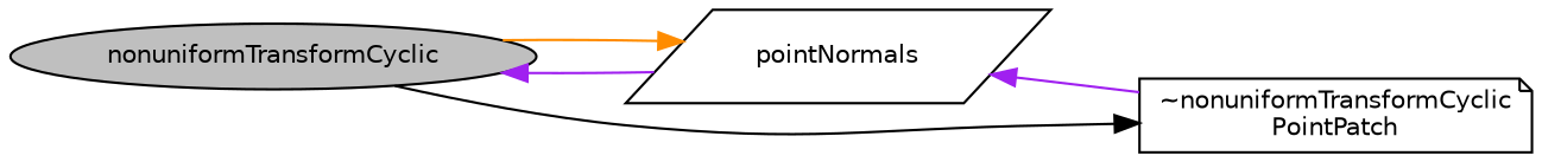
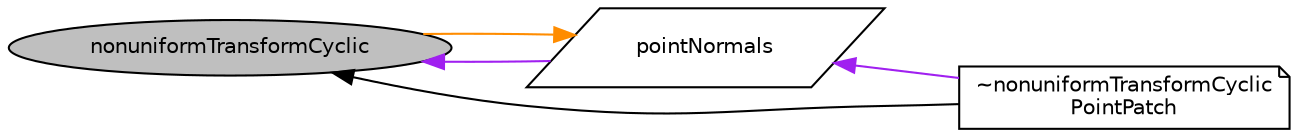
  digraph {
    rankdir=LR
    node [color=black fontname=Helvetica fontsize=10]
    edge [color=purple dir=back fontname=Helvetica fontsize=10 labelfontname=Helvetica labelfontsize=10 style=solid]
    n1 [fillcolor=grey75 fontcolor=black height=0.2 label=nonuniformTransformCyclic shape=ellipse style=filled width=0.4]
    n2 [height=0.2 label=pointNormals shape=parallelogram width=0.4]
    n3 [height=0.2 label="~nonuniformTransformCyclic\lPointPatch" shape=note width=0.4]
    n1 -> n2
-   n3 -> n1 [color=black]
+   n1 -> n3 [color=black]
    n2 -> n1 [color=darkorange]
    n2 -> n3
  }
